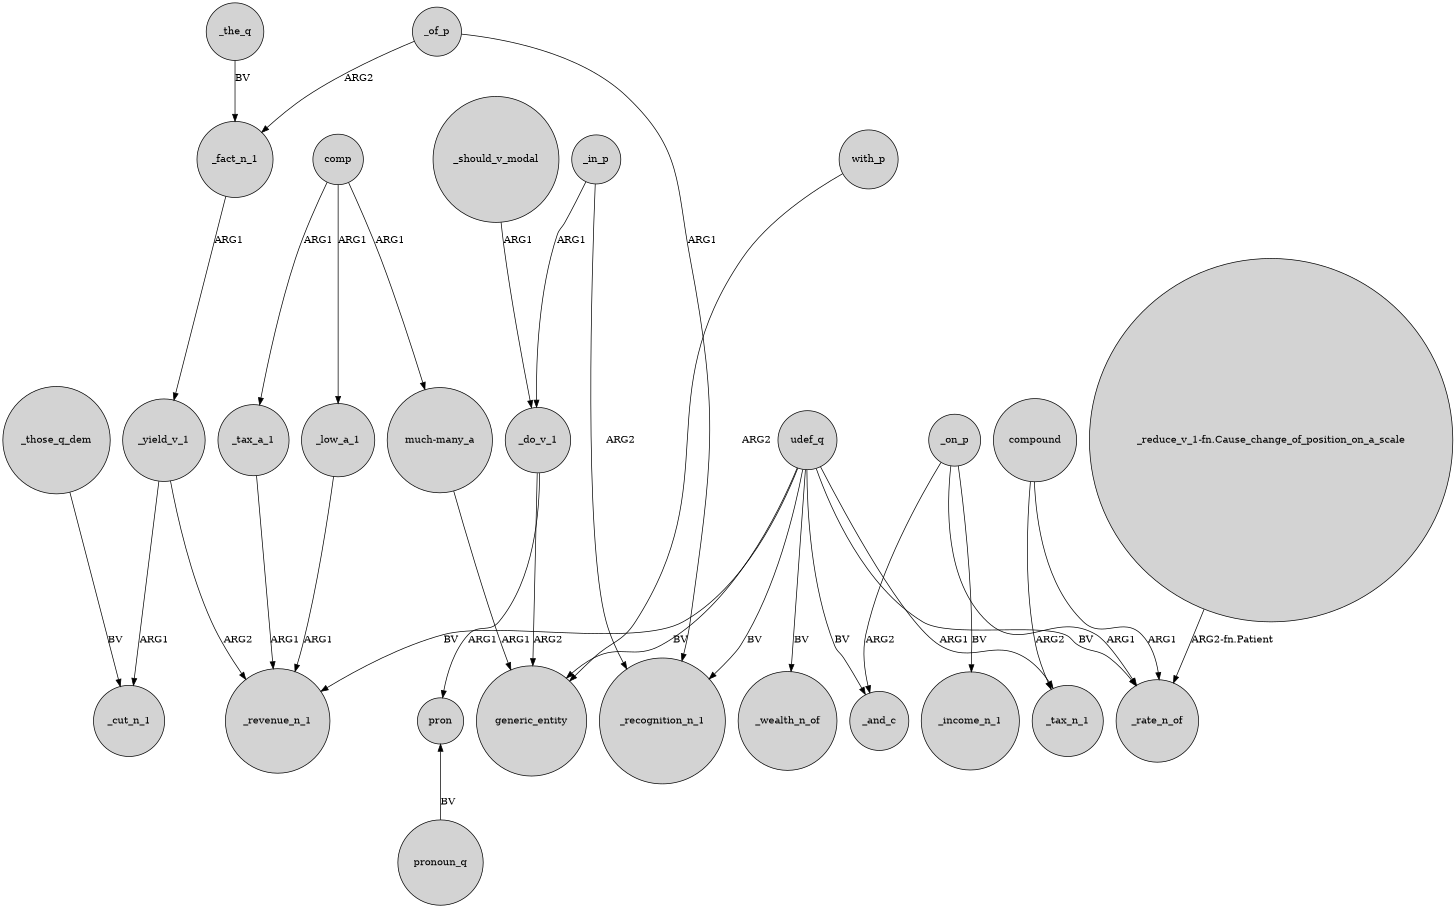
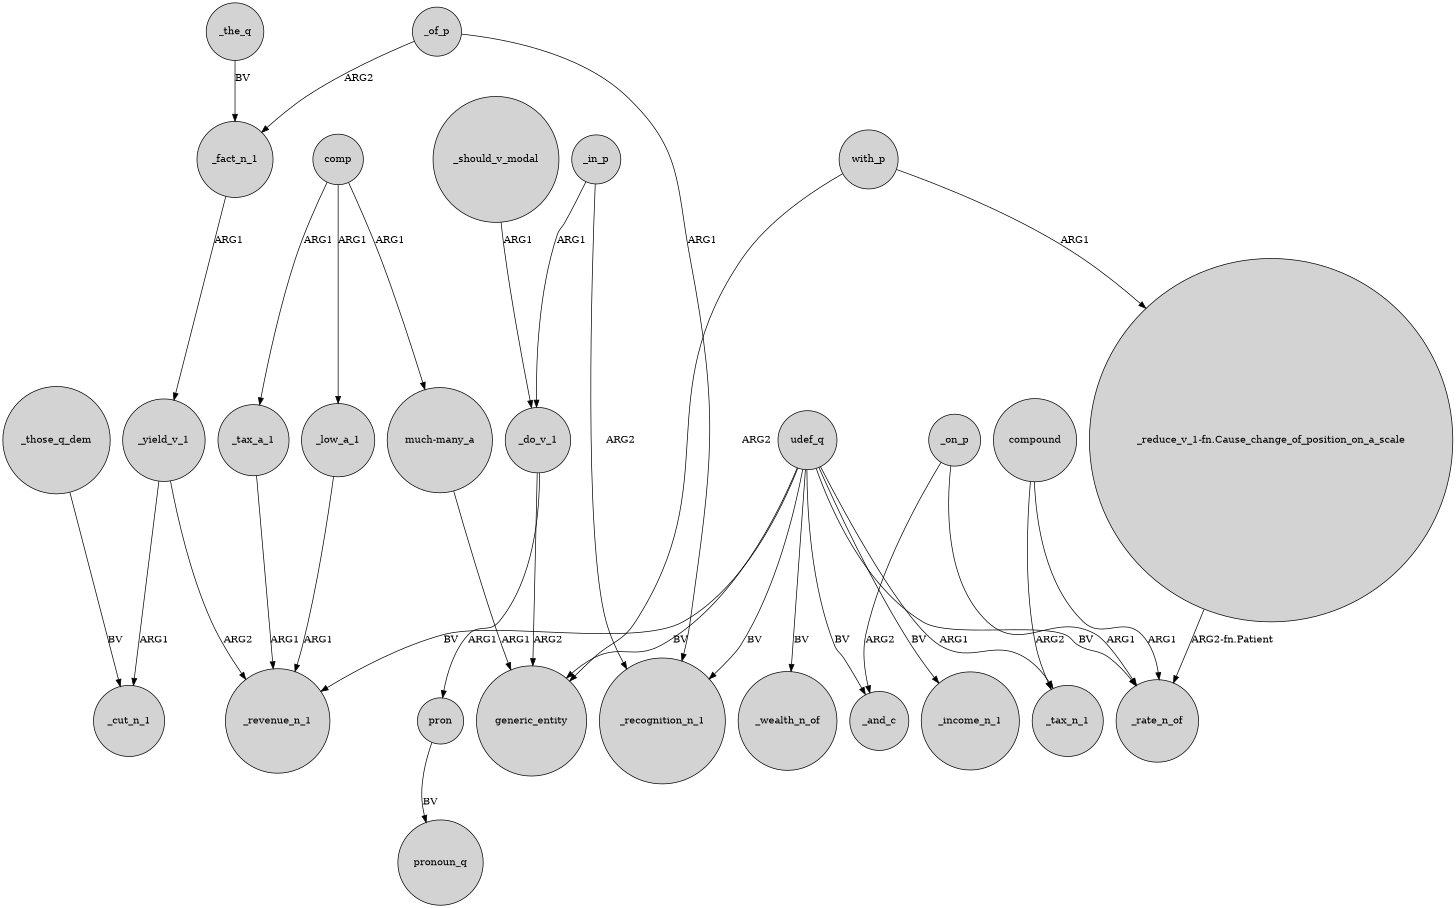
  digraph {
    node [shape=circle style=filled]
    udef_q
    generic_entity
    _recognition_n_1
    _rate_n_of
    _wealth_n_of
    _tax_n_1
    _revenue_n_1
    _and_c
    _income_n_1
    _yield_v_1
    _cut_n_1
    _fact_n_1
    "much-many_a"
    _of_p
    _should_v_modal
    _do_v_1
    pron
    compound
    _in_p
    "_reduce_v_1-fn.Cause_change_of_position_on_a_scale"
    comp
    n22 [label=_tax_a_1]
    _low_a_1
    _those_q_dem
    pronoun_q
    _the_q
    with_p
    _on_p
    udef_q -> generic_entity [label=BV]
    udef_q -> _recognition_n_1 [label=BV]
    udef_q -> _rate_n_of [label=BV]
    udef_q -> _wealth_n_of [label=BV]
    udef_q -> _tax_n_1 [label=ARG1]
    udef_q -> _revenue_n_1 [label=BV]
    udef_q -> _and_c [label=BV]
-   _on_p -> _income_n_1 [label=BV]
+   udef_q -> _income_n_1 [label=BV]
    _yield_v_1 -> _revenue_n_1 [label=ARG2]
    _yield_v_1 -> _cut_n_1 [label=ARG1]
    _fact_n_1 -> _yield_v_1 [label=ARG1]
    "much-many_a" -> generic_entity [label=ARG1]
    _of_p -> _recognition_n_1 [label=ARG1]
    _of_p -> _fact_n_1 [label=ARG2]
    _should_v_modal -> _do_v_1 [label=ARG1]
    _do_v_1 -> generic_entity [label=ARG2]
    _do_v_1 -> pron [label=ARG1]
    compound -> _rate_n_of [label=ARG1]
    compound -> _tax_n_1 [label=ARG2]
    _in_p -> _recognition_n_1 [label=ARG2]
    _in_p -> _do_v_1 [label=ARG1]
    "_reduce_v_1-fn.Cause_change_of_position_on_a_scale" -> _rate_n_of [label="ARG2-fn.Patient"]
    comp -> "much-many_a" [label=ARG1]
    comp -> n22 [label=ARG1]
    comp -> _low_a_1 [label=ARG1]
    n22 -> _revenue_n_1 [label=ARG1]
    _low_a_1 -> _revenue_n_1 [label=ARG1]
    _those_q_dem -> _cut_n_1 [label=BV]
-   pronoun_q -> pron [label=BV]
+   pron -> pronoun_q [label=BV]
    _the_q -> _fact_n_1 [label=BV]
    with_p -> generic_entity [label=ARG2]
+   with_p -> "_reduce_v_1-fn.Cause_change_of_position_on_a_scale" [label=ARG1]
    _on_p -> _rate_n_of [label=ARG1]
    _on_p -> _and_c [label=ARG2]
  }
